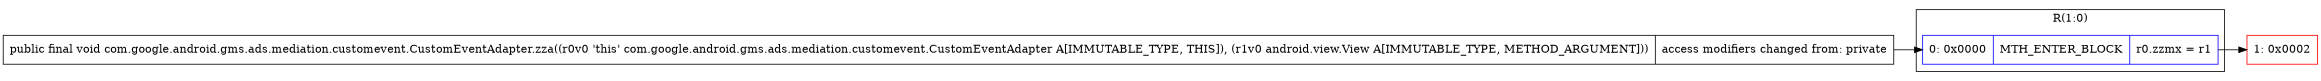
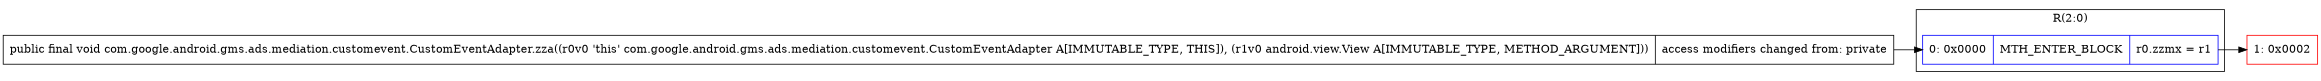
  digraph {
    rankdir=LR
    node [shape=record]
    n1 [color=blue label="{0\:\ 0x0000|MTH_ENTER_BLOCK\l|r0.zzmx = r1\l}"]
    n2 [color=red label="{1\:\ 0x0002}"]
    n3 [label="{public final void com.google.android.gms.ads.mediation.customevent.CustomEventAdapter.zza((r0v0 'this' com.google.android.gms.ads.mediation.customevent.CustomEventAdapter A[IMMUTABLE_TYPE, THIS]), (r1v0 android.view.View A[IMMUTABLE_TYPE, METHOD_ARGUMENT]))  | access modifiers changed from: private\l}"]
    subgraph cluster_1 {
-     label="R(1:0)"
+     label="R(2:0)"
      n1
    }
    n1 -> n2
    n3 -> n1
  }
